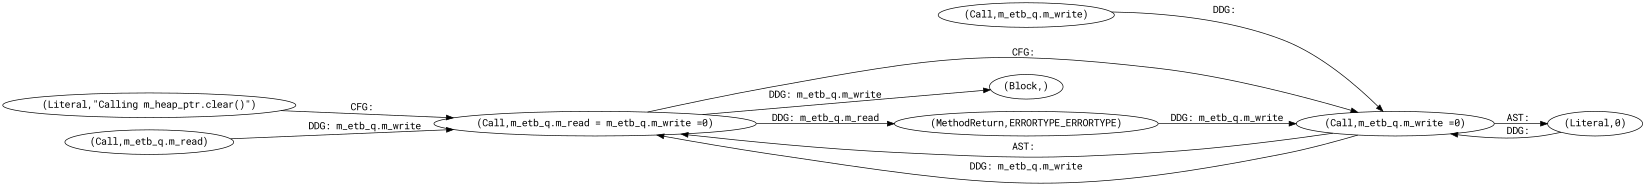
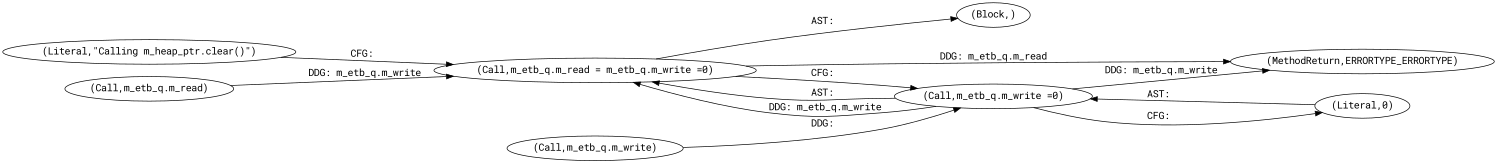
  digraph {
    fontname="Roboto Mono"
    rankdir=LR
    node [fontname="Roboto Mono"]
    edge [fontname="Roboto Mono"]
    n1 [label="(Call,m_etb_q.m_read = m_etb_q.m_write =0)"]
    n2 [label="(Call,m_etb_q.m_write =0)"]
    n3 [label="(Block,)"]
    n4 [label="(MethodReturn,ERRORTYPE_ERRORTYPE)"]
    n5 [label="(Literal,0)"]
    n6 [label="(Literal,\"Calling m_heap_ptr.clear()\")"]
    n7 [label="(Call,m_etb_q.m_write)"]
    n8 [label="(Call,m_etb_q.m_read)"]
    n1 -> n2 [label="CFG: "]
-   n1 -> n3 [label="DDG: m_etb_q.m_write"]
+   n1 -> n3 [label="AST: "]
    n1 -> n4 [label="DDG: m_etb_q.m_read"]
    n2 -> n1 [label="AST: "]
    n2 -> n1 [label="DDG: m_etb_q.m_write"]
-   n4 -> n2 [label="DDG: m_etb_q.m_write"]
-   n2 -> n5 [label="AST: "]
-   n5 -> n2 [label="DDG: "]
+   n2 -> n4 [label="DDG: m_etb_q.m_write"]
+   n2 -> n5 [label="CFG: "]
+   n5 -> n2 [label="AST: "]
    n6 -> n1 [label="CFG: "]
    n7 -> n2 [label="DDG: "]
    n8 -> n1 [label="DDG: m_etb_q.m_write"]
  }
